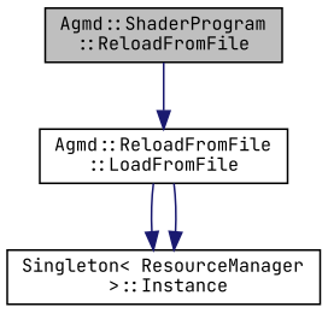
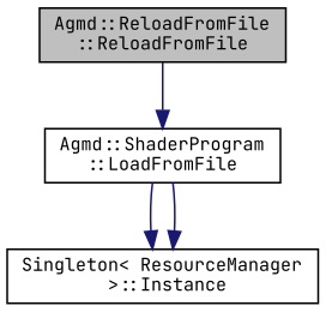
  digraph {
    fontname="JetBrains Mono"
    rankdir=TB
    node [color=black fillcolor=white fontname="JetBrains Mono" fontsize=10 shape=record style=filled]
    edge [color=midnightblue fontname="JetBrains Mono" fontsize=10 labelfontname=Helvetica labelfontsize=10 style=solid]
-   n1 [fillcolor=grey75 fontcolor=black height=0.2 label="Agmd::ShaderProgram\l::ReloadFromFile" width=0.4]
-   n2 [height=0.2 label="Agmd::ReloadFromFile\l::LoadFromFile" width=0.4]
+   n1 [fillcolor=grey75 fontcolor=black height=0.2 label="Agmd::ReloadFromFile\l::ReloadFromFile" width=0.4]
+   n2 [height=0.2 label="Agmd::ShaderProgram\l::LoadFromFile" width=0.4]
    n3 [height=0.2 label="Singleton\< ResourceManager\l \>::Instance" width=0.4]
    n1 -> n2
    n2 -> n3
    n2 -> n3
  }
